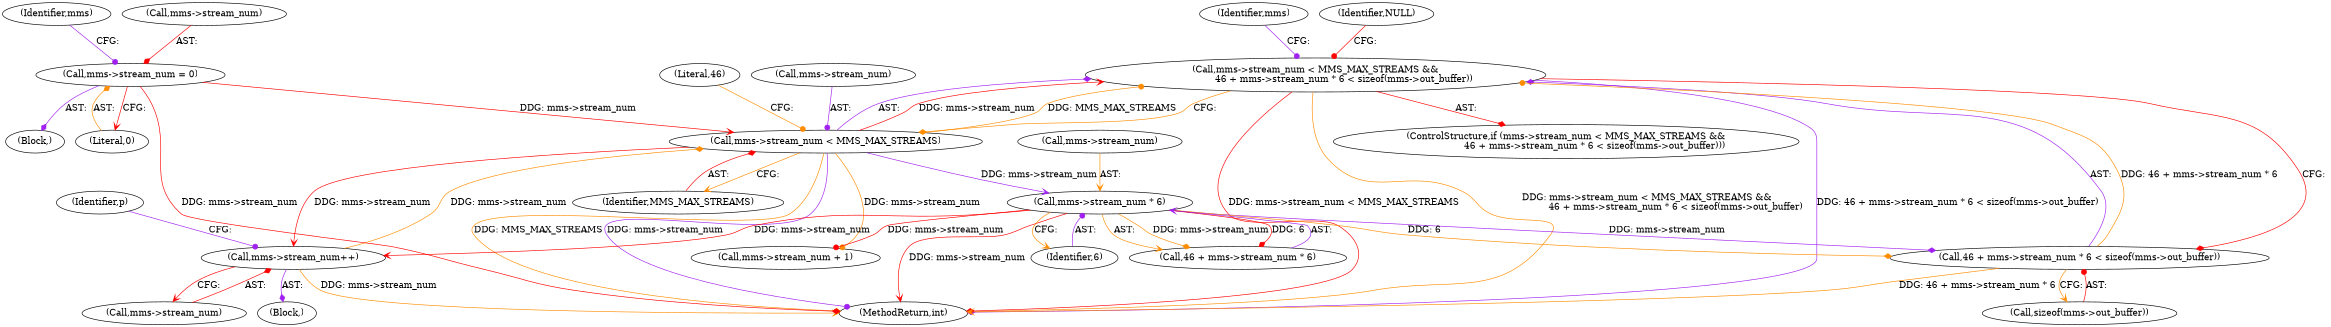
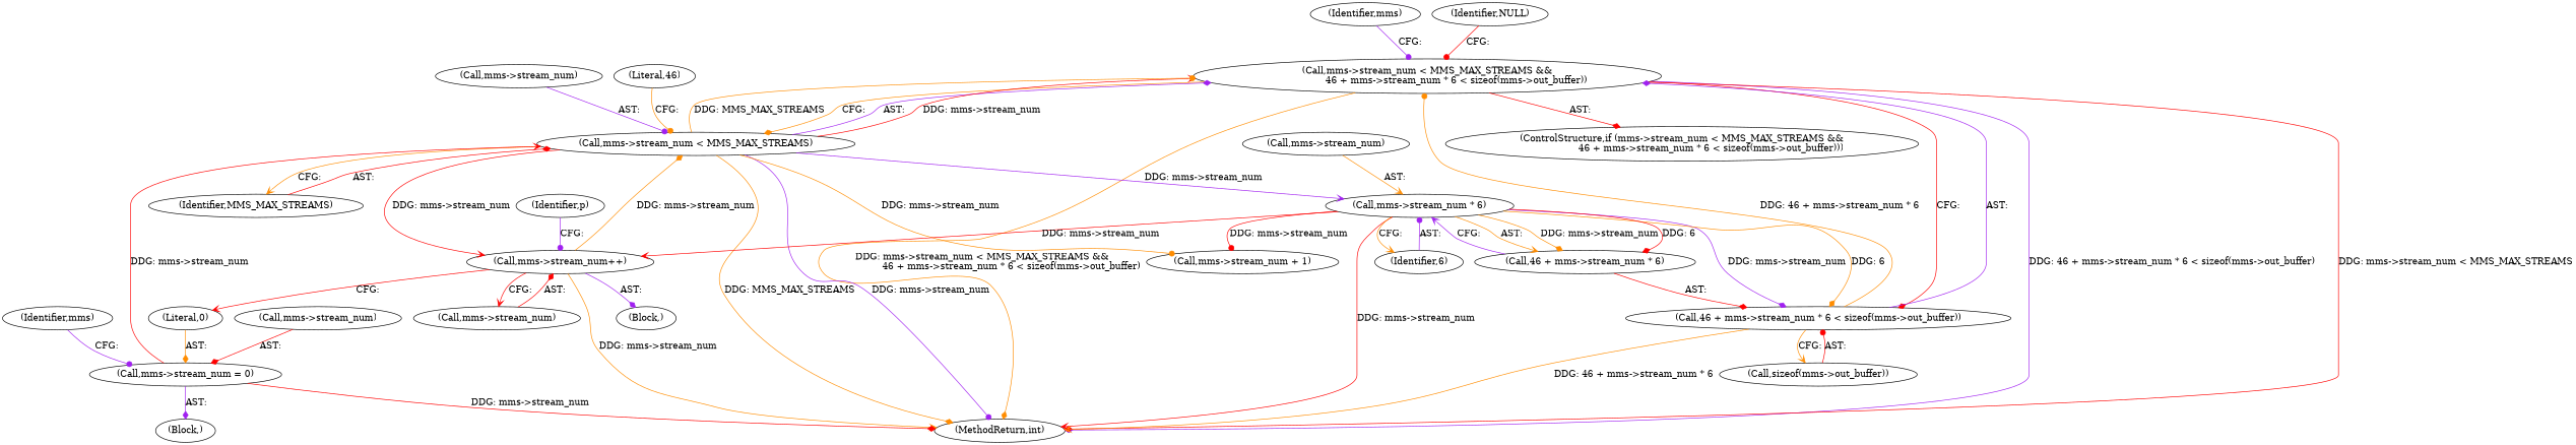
  digraph {
    edge [arrowhead=diamond color=red]
    n1 [label="(Call,mms->stream_num < MMS_MAX_STREAMS &&\n                    46 + mms->stream_num * 6 < sizeof(mms->out_buffer))"]
    n2 [label="(Call,mms->stream_num < MMS_MAX_STREAMS)"]
    n3 [label="(Call,46 + mms->stream_num * 6 < sizeof(mms->out_buffer))"]
    n4 [label="(MethodReturn,int)"]
    n5 [label="(ControlStructure,if (mms->stream_num < MMS_MAX_STREAMS &&\n                    46 + mms->stream_num * 6 < sizeof(mms->out_buffer)))"]
    n6 [label="(Call,mms->stream_num++)"]
    n7 [label="(Call,mms->stream_num * 6)"]
    n8 [label="(Call,mms->stream_num + 1)"]
    n9 [label="(Identifier,MMS_MAX_STREAMS)"]
    n10 [label="(Call,sizeof(mms->out_buffer))"]
    n11 [label="(Call,mms->stream_num)"]
    n12 [label="(Block,)"]
    n13 [label="(Identifier,6)"]
    n14 [label="(Call,46 + mms->stream_num * 6)"]
    n15 [label="(Call,mms->stream_num = 0)"]
    n16 [label="(Literal,0)"]
    n17 [label="(Block,)"]
    n18 [label="(Identifier,mms)"]
    n19 [label="(Identifier,p)"]
    n20 [label="(Identifier,NULL)"]
    n21 [label="(Identifier,mms)"]
    n22 [label="(Call,mms->stream_num)"]
    n23 [label="(Call,mms->stream_num)"]
    n24 [label="(Literal,46)"]
    n25 [label="(Call,mms->stream_num)"]
    n1 -> n2 [color=darkorange label="CFG: "]
    n1 -> n3 [label="CFG: "]
    n1 -> n4 [color=darkorange label="DDG: mms->stream_num < MMS_MAX_STREAMS &&\n                    46 + mms->stream_num * 6 < sizeof(mms->out_buffer)"]
    n1 -> n4 [color=purple label="DDG: 46 + mms->stream_num * 6 < sizeof(mms->out_buffer)"]
    n1 -> n4 [label="DDG: mms->stream_num < MMS_MAX_STREAMS"]
    n1 -> n5 [label="AST: "]
    n2 -> n1 [color=purple label="AST: "]
    n2 -> n1 [arrowhead=vee label="DDG: mms->stream_num"]
    n2 -> n1 [arrowhead=dot color=darkorange label="DDG: MMS_MAX_STREAMS"]
    n2 -> n4 [arrowhead=dot color=purple label="DDG: mms->stream_num"]
    n2 -> n4 [color=darkorange label="DDG: MMS_MAX_STREAMS"]
    n2 -> n6 [arrowhead=vee label="DDG: mms->stream_num"]
    n2 -> n7 [arrowhead=vee color=purple label="DDG: mms->stream_num"]
    n2 -> n8 [arrowhead=dot color=darkorange label="DDG: mms->stream_num"]
    n2 -> n9 [arrowhead=vee color=darkorange label="CFG: "]
    n3 -> n1 [color=purple label="AST: "]
    n3 -> n1 [arrowhead=dot color=darkorange label="DDG: 46 + mms->stream_num * 6"]
    n3 -> n4 [arrowhead=vee color=darkorange label="DDG: 46 + mms->stream_num * 6"]
    n3 -> n10 [arrowhead=vee color=darkorange label="CFG: "]
    n6 -> n2 [color=darkorange label="DDG: mms->stream_num"]
    n6 -> n4 [arrowhead=vee color=darkorange label="DDG: mms->stream_num"]
    n6 -> n11 [arrowhead=vee label="CFG: "]
    n6 -> n12 [color=purple label="AST: "]
    n7 -> n3 [color=purple label="DDG: mms->stream_num"]
    n7 -> n3 [color=darkorange label="DDG: 6"]
    n7 -> n4 [arrowhead=vee label="DDG: mms->stream_num"]
    n7 -> n6 [arrowhead=vee label="DDG: mms->stream_num"]
    n7 -> n8 [arrowhead=dot label="DDG: mms->stream_num"]
    n7 -> n13 [arrowhead=vee color=darkorange label="CFG: "]
    n7 -> n14 [arrowhead=vee color=darkorange label="AST: "]
    n7 -> n14 [color=darkorange label="DDG: mms->stream_num"]
    n7 -> n14 [label="DDG: 6"]
    n9 -> n2 [label="AST: "]
    n10 -> n3 [arrowhead=dot label="AST: "]
    n11 -> n6 [label="AST: "]
    n13 -> n7 [arrowhead=dot color=purple label="AST: "]
-   n14 -> n7 [arrowhead=vee color=purple label="AST: "]
+   n14 -> n3 [label="AST: "]
+   n14 -> n7 [arrowhead=vee color=purple label="CFG: "]
    n15 -> n2 [arrowhead=vee label="DDG: mms->stream_num"]
    n15 -> n4 [label="DDG: mms->stream_num"]
-   n15 -> n16 [arrowhead=vee label="CFG: "]
+   n6 -> n16 [arrowhead=vee label="CFG: "]
    n15 -> n17 [color=purple label="AST: "]
    n16 -> n15 [color=darkorange label="AST: "]
    n18 -> n1 [arrowhead=dot color=purple label="CFG: "]
    n19 -> n6 [arrowhead=dot color=purple label="CFG: "]
    n20 -> n1 [arrowhead=dot label="CFG: "]
    n21 -> n15 [arrowhead=dot color=purple label="CFG: "]
    n22 -> n7 [arrowhead=vee color=darkorange label="AST: "]
    n23 -> n15 [label="AST: "]
    n24 -> n2 [arrowhead=dot color=darkorange label="CFG: "]
    n25 -> n2 [arrowhead=dot color=purple label="AST: "]
  }
